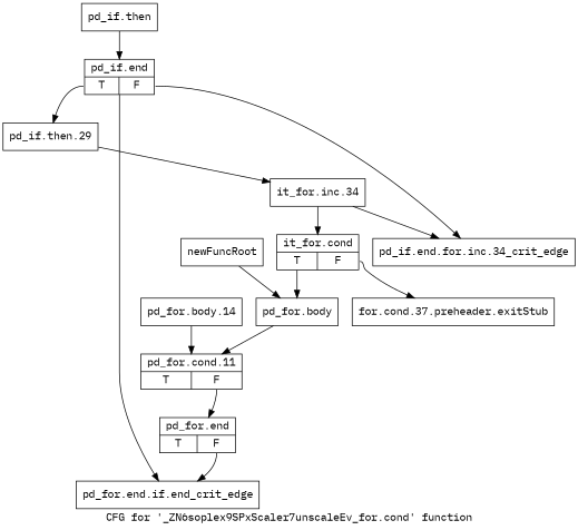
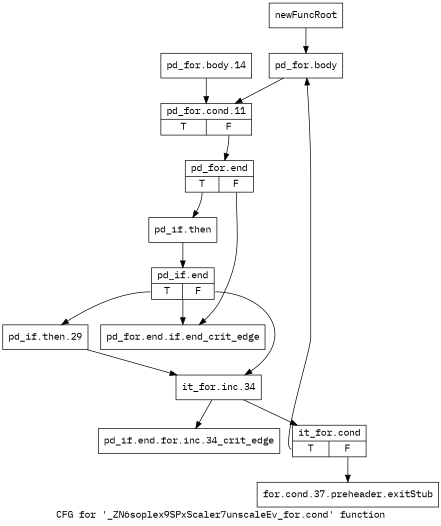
  digraph {
    fontname="IBM Plex Mono"
    label="CFG for '_ZN6soplex9SPxScaler7unscaleEv_for.cond' function"
    node [fontname="IBM Plex Mono" shape=record]
    edge [fontname="IBM Plex Mono"]
    n1 [label="{newFuncRoot}"]
    n2 [label="{pd_for.body}"]
    n3 [label="{it_for.cond|{<s0>T|<s1>F}}"]
    n4 [label="{for.cond.37.preheader.exitStub}"]
    n5 [label="{pd_for.cond.11|{<s0>T|<s1>F}}"]
    n6 [label="{pd_for.end|{<s0>T|<s1>F}}"]
    n7 [label="{pd_for.body.14}"]
    n8 [label="{pd_if.then}"]
    n9 [label="{pd_for.end.if.end_crit_edge}"]
    n10 [label="{pd_if.end|{<s0>T|<s1>F}}"]
    n11 [label="{pd_if.then.29}"]
    n12 [label="{pd_if.end.for.inc.34_crit_edge}"]
    n13 [label="{it_for.inc.34}"]
    n1 -> n2
    n2 -> n5
    n3 -> n2 [tailport=s0]
    n3 -> n4 [tailport=s1]
    n5 -> n6 [tailport=s1]
+   n6 -> n8 [tailport=s0]
    n6 -> n9 [tailport=s1]
    n7 -> n5
    n8 -> n10
    n10 -> n9
    n10 -> n11 [tailport=s0]
-   n10 -> n12 [tailport=s1]
+   n10 -> n13 [tailport=s1]
    n11 -> n13
    n13 -> n3
    n13 -> n12
  }
